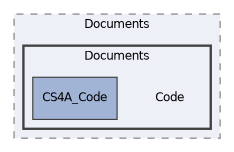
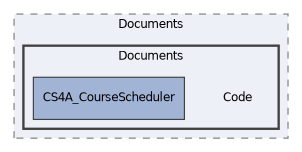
  digraph {
    compound=true
    node [fontname=Helvetica fontsize=10]
    n1 [label=Code shape=plaintext]
-   n2 [color=grey25 fillcolor="#a2b4d6" label=CS4A_Code shape=box style="filled,"]
+   n2 [color=grey25 fillcolor="#a2b4d6" label=CS4A_CourseScheduler shape=box style="filled,"]
    subgraph cluster_1 {
      bgcolor="#edf0f7"
      fontname=Helvetica
      fontsize=10
      label=Documents
      pencolor=grey50
      style="filled,dashed,"
      subgraph cluster_2 {
        bgcolor="#edf0f7"
        fontname=Helvetica
        fontsize=10
        pencolor=grey25
        style="filled,bold,"
        n1
        n2
      }
    }
  }
